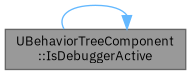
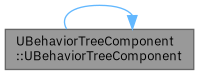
  digraph {
    rankdir=LR
    fontname="IBM Plex Sans"
-   n1 [color=gray40 fillcolor=grey60 fontcolor=black fontname="IBM Plex Sans" fontsize=10 height=0.2 label="UBehaviorTreeComponent\l::IsDebuggerActive" shape=box style=filled width=0.4]
+   n1 [color=gray40 fillcolor=grey60 fontcolor=black fontname="IBM Plex Sans" fontsize=10 height=0.2 label="UBehaviorTreeComponent\l::UBehaviorTreeComponent" shape=box style=filled width=0.4]
    n1 -> n1 [color=steelblue1 fontname="IBM Plex Sans" fontsize=10 labelfontname=Helvetica labelfontsize=10 style=solid]
  }
